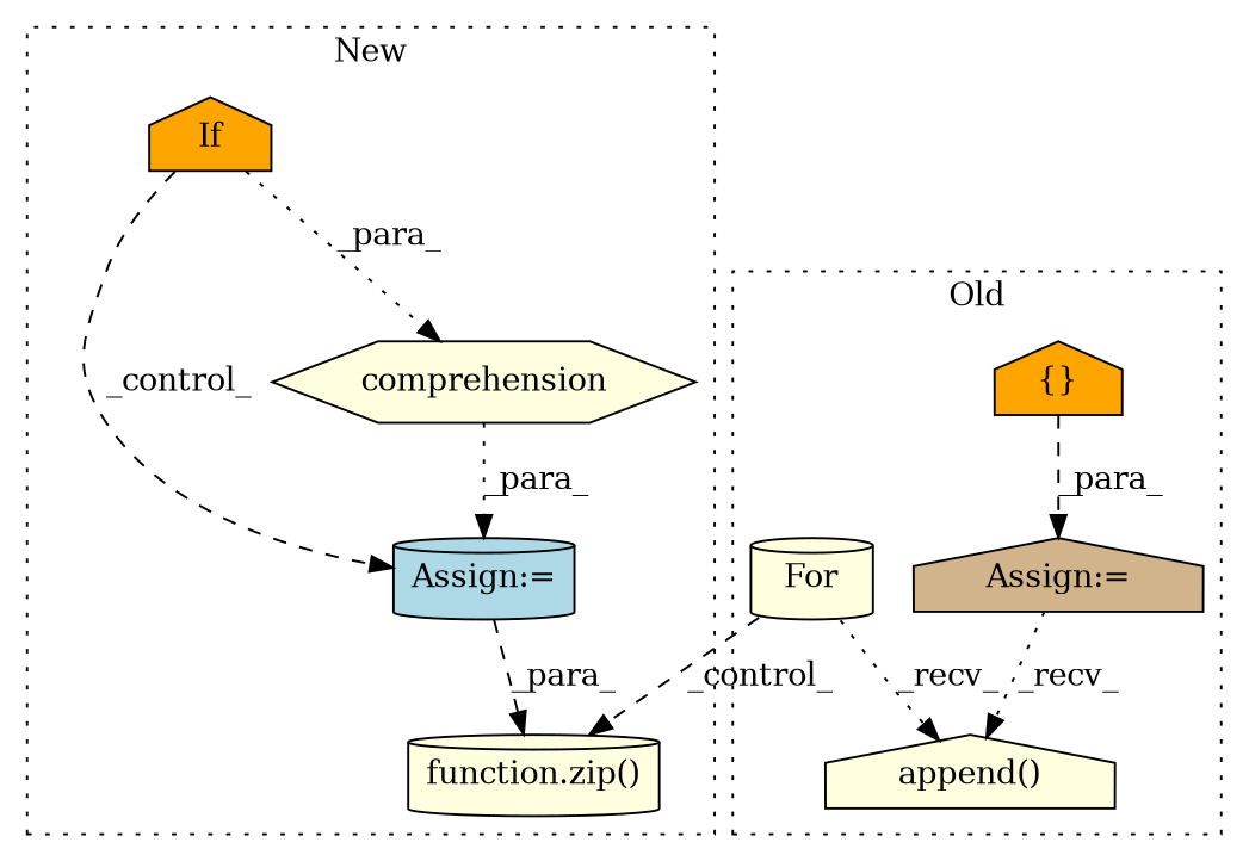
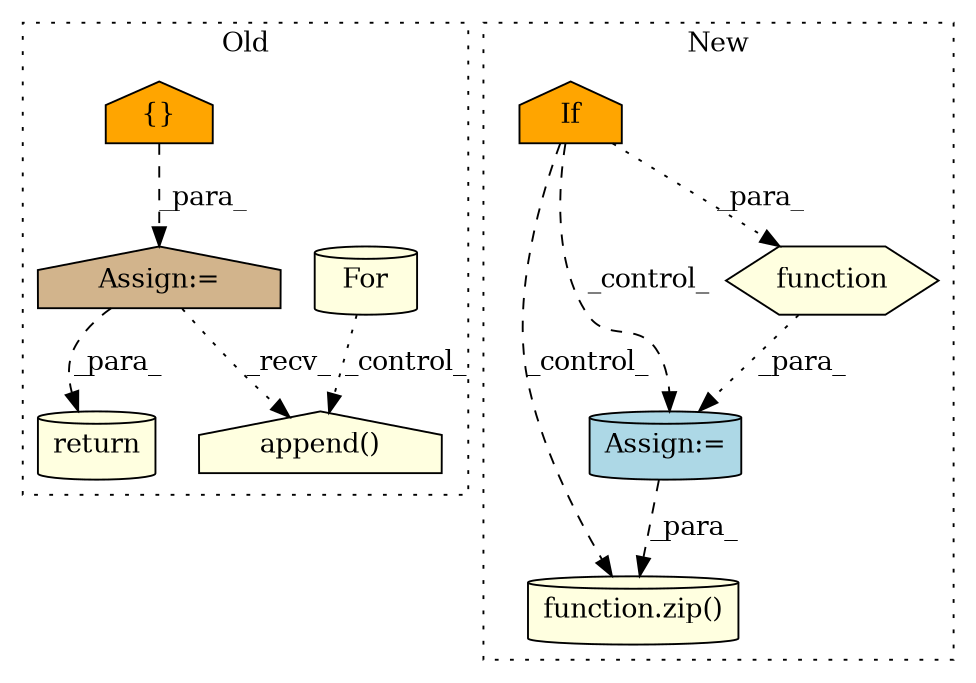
  digraph {
    node [a=75 fillcolor=lightyellow l=3 shape=house style=filled]
    edge [style=dashed]
    n1 [l="14,1" label="append()" s="4010,4066"]
    n2 [a=107 l="4,14" label=For s="3854,3875" shape=cylinder]
    n3 [a=59 fillcolor=orange l="2,1" label="{}" s="3843,3843"]
    n4 [a=68 fillcolor=tan label="Assign:=" s=3840]
+   n5 [a=93 l=7 label=return s=4135 shape=cylinder]
    n6 [l="4,1" label="function.zip()" s="3770,3797" shape=cylinder]
    n7 [a=68 fillcolor=lightblue label="Assign:=" s=3659 shape=cylinder]
    n8 [a=96 fillcolor=orange label=If s=3591]
-   n9 [a=45 label=comprehension s=3698 shape=hexagon]
+   n9 [a=45 label=function s=3698 shape=hexagon]
    subgraph cluster_1 {
      label=Old
      style=dotted
      n1
      n2
      n3
      n4
+     n5
    }
    subgraph cluster_2 {
      label=New
      style=dotted
      n6
      n7
      n8
      n9
    }
-   n2 -> n1 [label=_recv_ style=dotted]
+   n2 -> n1 [label=_control_ style=dotted]
    n3 -> n4 [label=_para_]
    n4 -> n1 [label=_recv_ style=dotted]
+   n4 -> n5 [label=_para_]
    n7 -> n6 [label=_para_]
-   n2 -> n6 [label=_control_]
+   n8 -> n6 [label=_control_]
    n8 -> n7 [label=_control_]
    n8 -> n9 [label=_para_ style=dotted]
    n9 -> n7 [label=_para_ style=dotted]
  }
